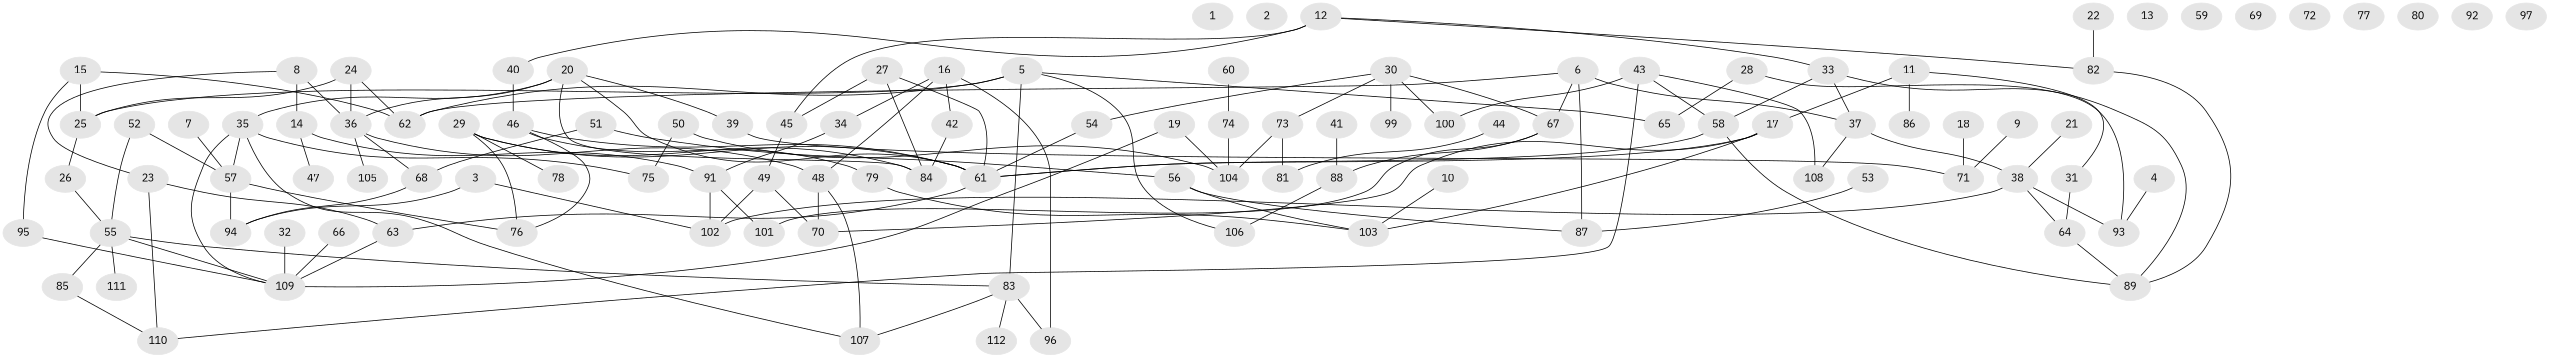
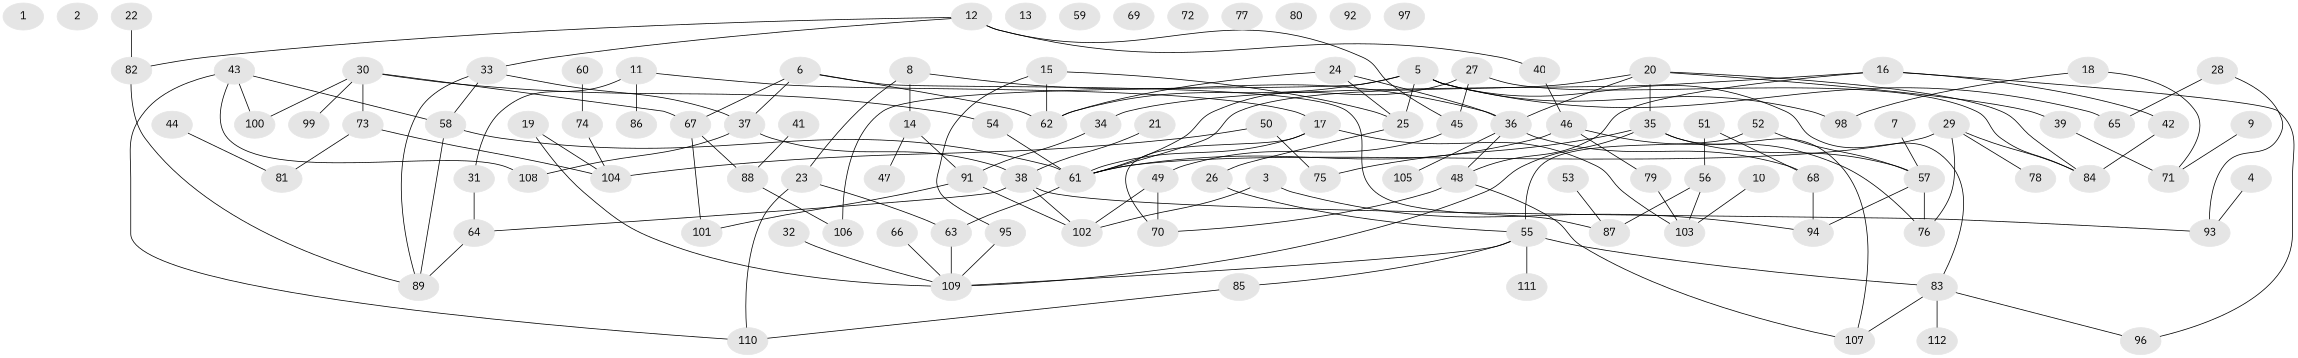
  graph {
    fontname="IBM Plex Sans"
    node [color=gray90 fontname="IBM Plex Sans" style=filled]
    edge [fontname="IBM Plex Sans"]
    1
    2
    3
    94
    102
    4
    93
    5
    25
    62
    65
    83
+   98
    106
    26
    96
    107
    112
    6
    37
    67
    87
    38
    108
    88
    101
    7
    57
    76
    8
    14
    23
    36
    47
    91
    63
    110
    48
    68
    105
    9
    71
    10
    103
    11
    17
    31
    86
    61
    70
    64
    12
    40
    45
    82
    33
    46
    49
    89
    13
    15
    95
    109
    16
    34
    42
    84
    58
    18
    19
    104
    20
    35
    39
    75
    21
    22
    24
    55
    85
    111
    27
    28
    29
    78
    30
    54
    73
    99
    100
    81
    32
    79
    41
    43
    44
    50
    51
    56
    52
    53
    59
    60
    74
    66
    69
    72
    77
    80
    92
    97
    3 -- 94
    3 -- 102
    4 -- 93
    5 -- 25
    5 -- 62
    5 -- 65
    5 -- 83
+   5 -- 98
    5 -- 106
    25 -- 26
    83 -- 96
    83 -- 107
    83 -- 112
    26 -- 55
    6 -- 62
    6 -- 37
    6 -- 67
    6 -- 87
    37 -- 38
    37 -- 108
    67 -- 88
    67 -- 101
    38 -- 102
    38 -- 93
    38 -- 64
    88 -- 106
    7 -- 57
    57 -- 94
    57 -- 76
    8 -- 14
    8 -- 23
    8 -- 36
    14 -- 47
    14 -- 91
    23 -- 63
    23 -- 110
    36 -- 48
    36 -- 68
    36 -- 105
    91 -- 102
    91 -- 101
    63 -- 109
    48 -- 107
    48 -- 70
    68 -- 94
    9 -- 71
    10 -- 103
    11 -- 17
    11 -- 31
    11 -- 86
    17 -- 103
    17 -- 61
    17 -- 70
    31 -- 64
    61 -- 63
    64 -- 89
    12 -- 40
    12 -- 45
    12 -- 82
    12 -- 33
    40 -- 46
    45 -- 49
    82 -- 89
    33 -- 37
    33 -- 89
    33 -- 58
    46 -- 76
    46 -- 61
    46 -- 79
    49 -- 102
    49 -- 70
    15 -- 25
    15 -- 62
    15 -- 95
    95 -- 109
    16 -- 96
    16 -- 48
    16 -- 34
    16 -- 42
    34 -- 91
    42 -- 84
    58 -- 61
    58 -- 89
+   18 -- 98
    18 -- 71
    19 -- 109
    19 -- 104
    20 -- 36
    20 -- 61
    20 -- 84
    20 -- 35
    20 -- 39
    35 -- 107
    35 -- 57
    35 -- 109
    35 -- 75
    39 -- 71
    21 -- 38
    22 -- 82
    24 -- 25
    24 -- 62
    24 -- 36
    55 -- 83
    55 -- 109
    55 -- 85
    55 -- 111
    85 -- 110
    27 -- 61
    27 -- 45
    27 -- 84
    28 -- 93
    28 -- 65
    29 -- 76
    29 -- 61
    29 -- 84
    29 -- 78
    30 -- 67
    30 -- 54
    30 -- 73
    30 -- 99
    30 -- 100
    54 -- 61
    73 -- 104
    73 -- 81
    32 -- 109
    79 -- 103
    41 -- 88
    43 -- 108
    43 -- 110
    43 -- 58
    43 -- 100
    44 -- 81
    50 -- 104
    50 -- 75
    51 -- 68
    51 -- 56
    56 -- 87
    56 -- 103
    52 -- 57
    52 -- 55
    53 -- 87
    60 -- 74
    74 -- 104
    66 -- 109
  }
